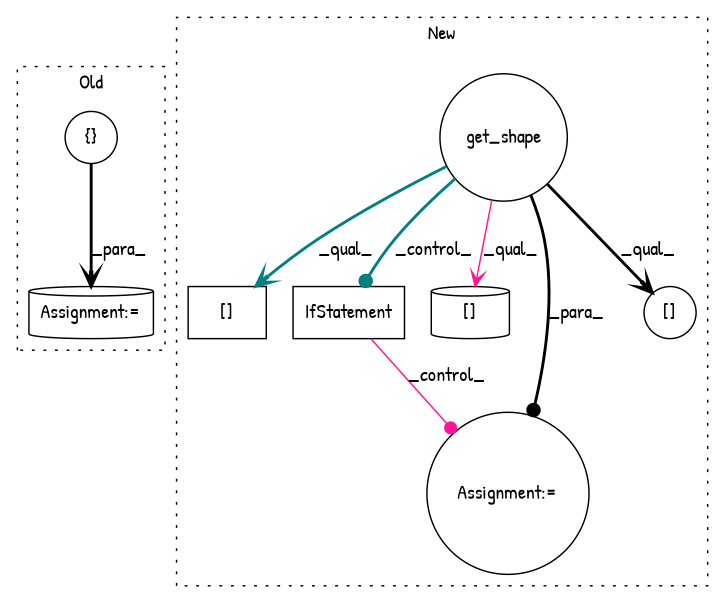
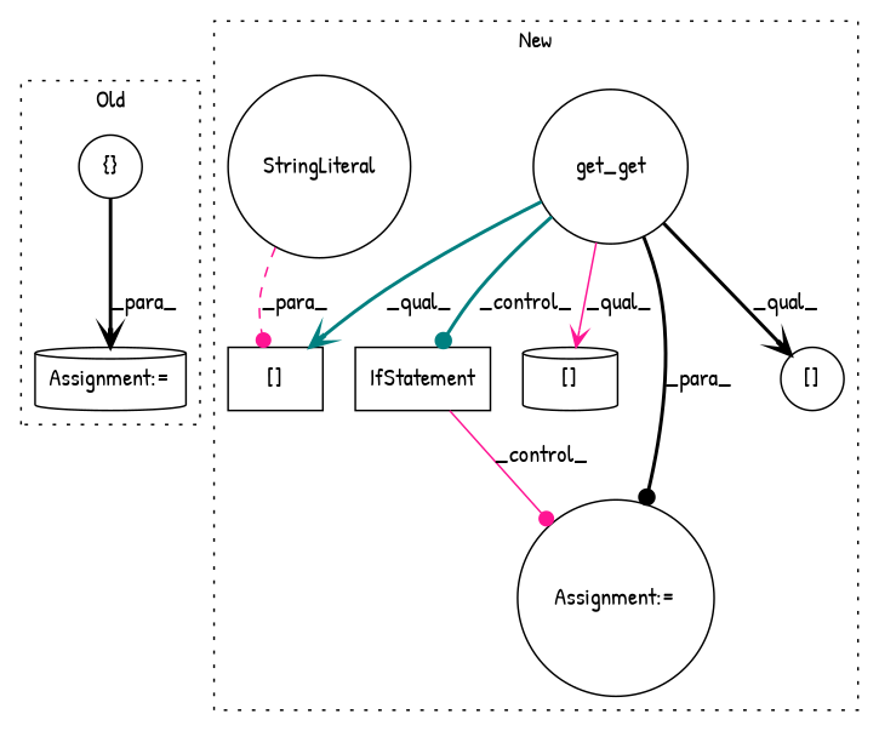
  digraph {
    fontname="Patrick Hand"
    node [a=2 fontname="Patrick Hand" l=1 shape=circle]
    edge [arrowhead=vee color=black fontname="Patrick Hand" style=bold]
    n1 [a=4 l="1,1" label="{}" s="1779,1793"]
    n2 [a=7 label="Assignment:=" s=1737 shape=cylinder]
-   n3 [a=32 l=11 label=get_shape s=2344]
+   n3 [a=32 l=11 label=get_get s=2344]
    n4 [l="29,1" label="[]" s="2337,2384" shape=box]
+   n5 [a=45 l=18 label=StringLiteral s=2366]
    n6 [a=25 l="4,2" label=IfStatement s="2775,2818" shape=box]
    n7 [l="31,1" label="[]" s="2779,2812" shape=cylinder]
    n8 [a=7 label="Assignment:=" s=2844]
    n9 [l="37,1" label="[]" s="2530,2569"]
    subgraph cluster_1 {
      label=Old
      style=dotted
      n1
      n2
    }
    subgraph cluster_2 {
      label=New
      style=dotted
      n3
      n4
+     n5
      n6
      n7
      n8
      n9
    }
    n1 -> n2 [label=_para_]
    n3 -> n4 [color=teal label=_qual_]
    n3 -> n6 [arrowhead=dot color=teal label=_control_]
    n3 -> n7 [color=deeppink label=_qual_ style=solid]
    n3 -> n8 [arrowhead=dot label=_para_]
    n3 -> n9 [label=_qual_]
+   n5 -> n4 [arrowhead=dot color=deeppink label=_para_ style=dashed]
    n6 -> n8 [arrowhead=dot color=deeppink label=_control_ style=solid]
  }
